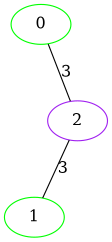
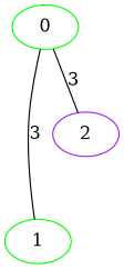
  graph {
    node [color=green weight=2]
    0
    1
    2 [color=purple weight=4]
-   2 -- 1 [label=3]
+   0 -- 1 [label=3]
    0 -- 2 [label=3]
  }
